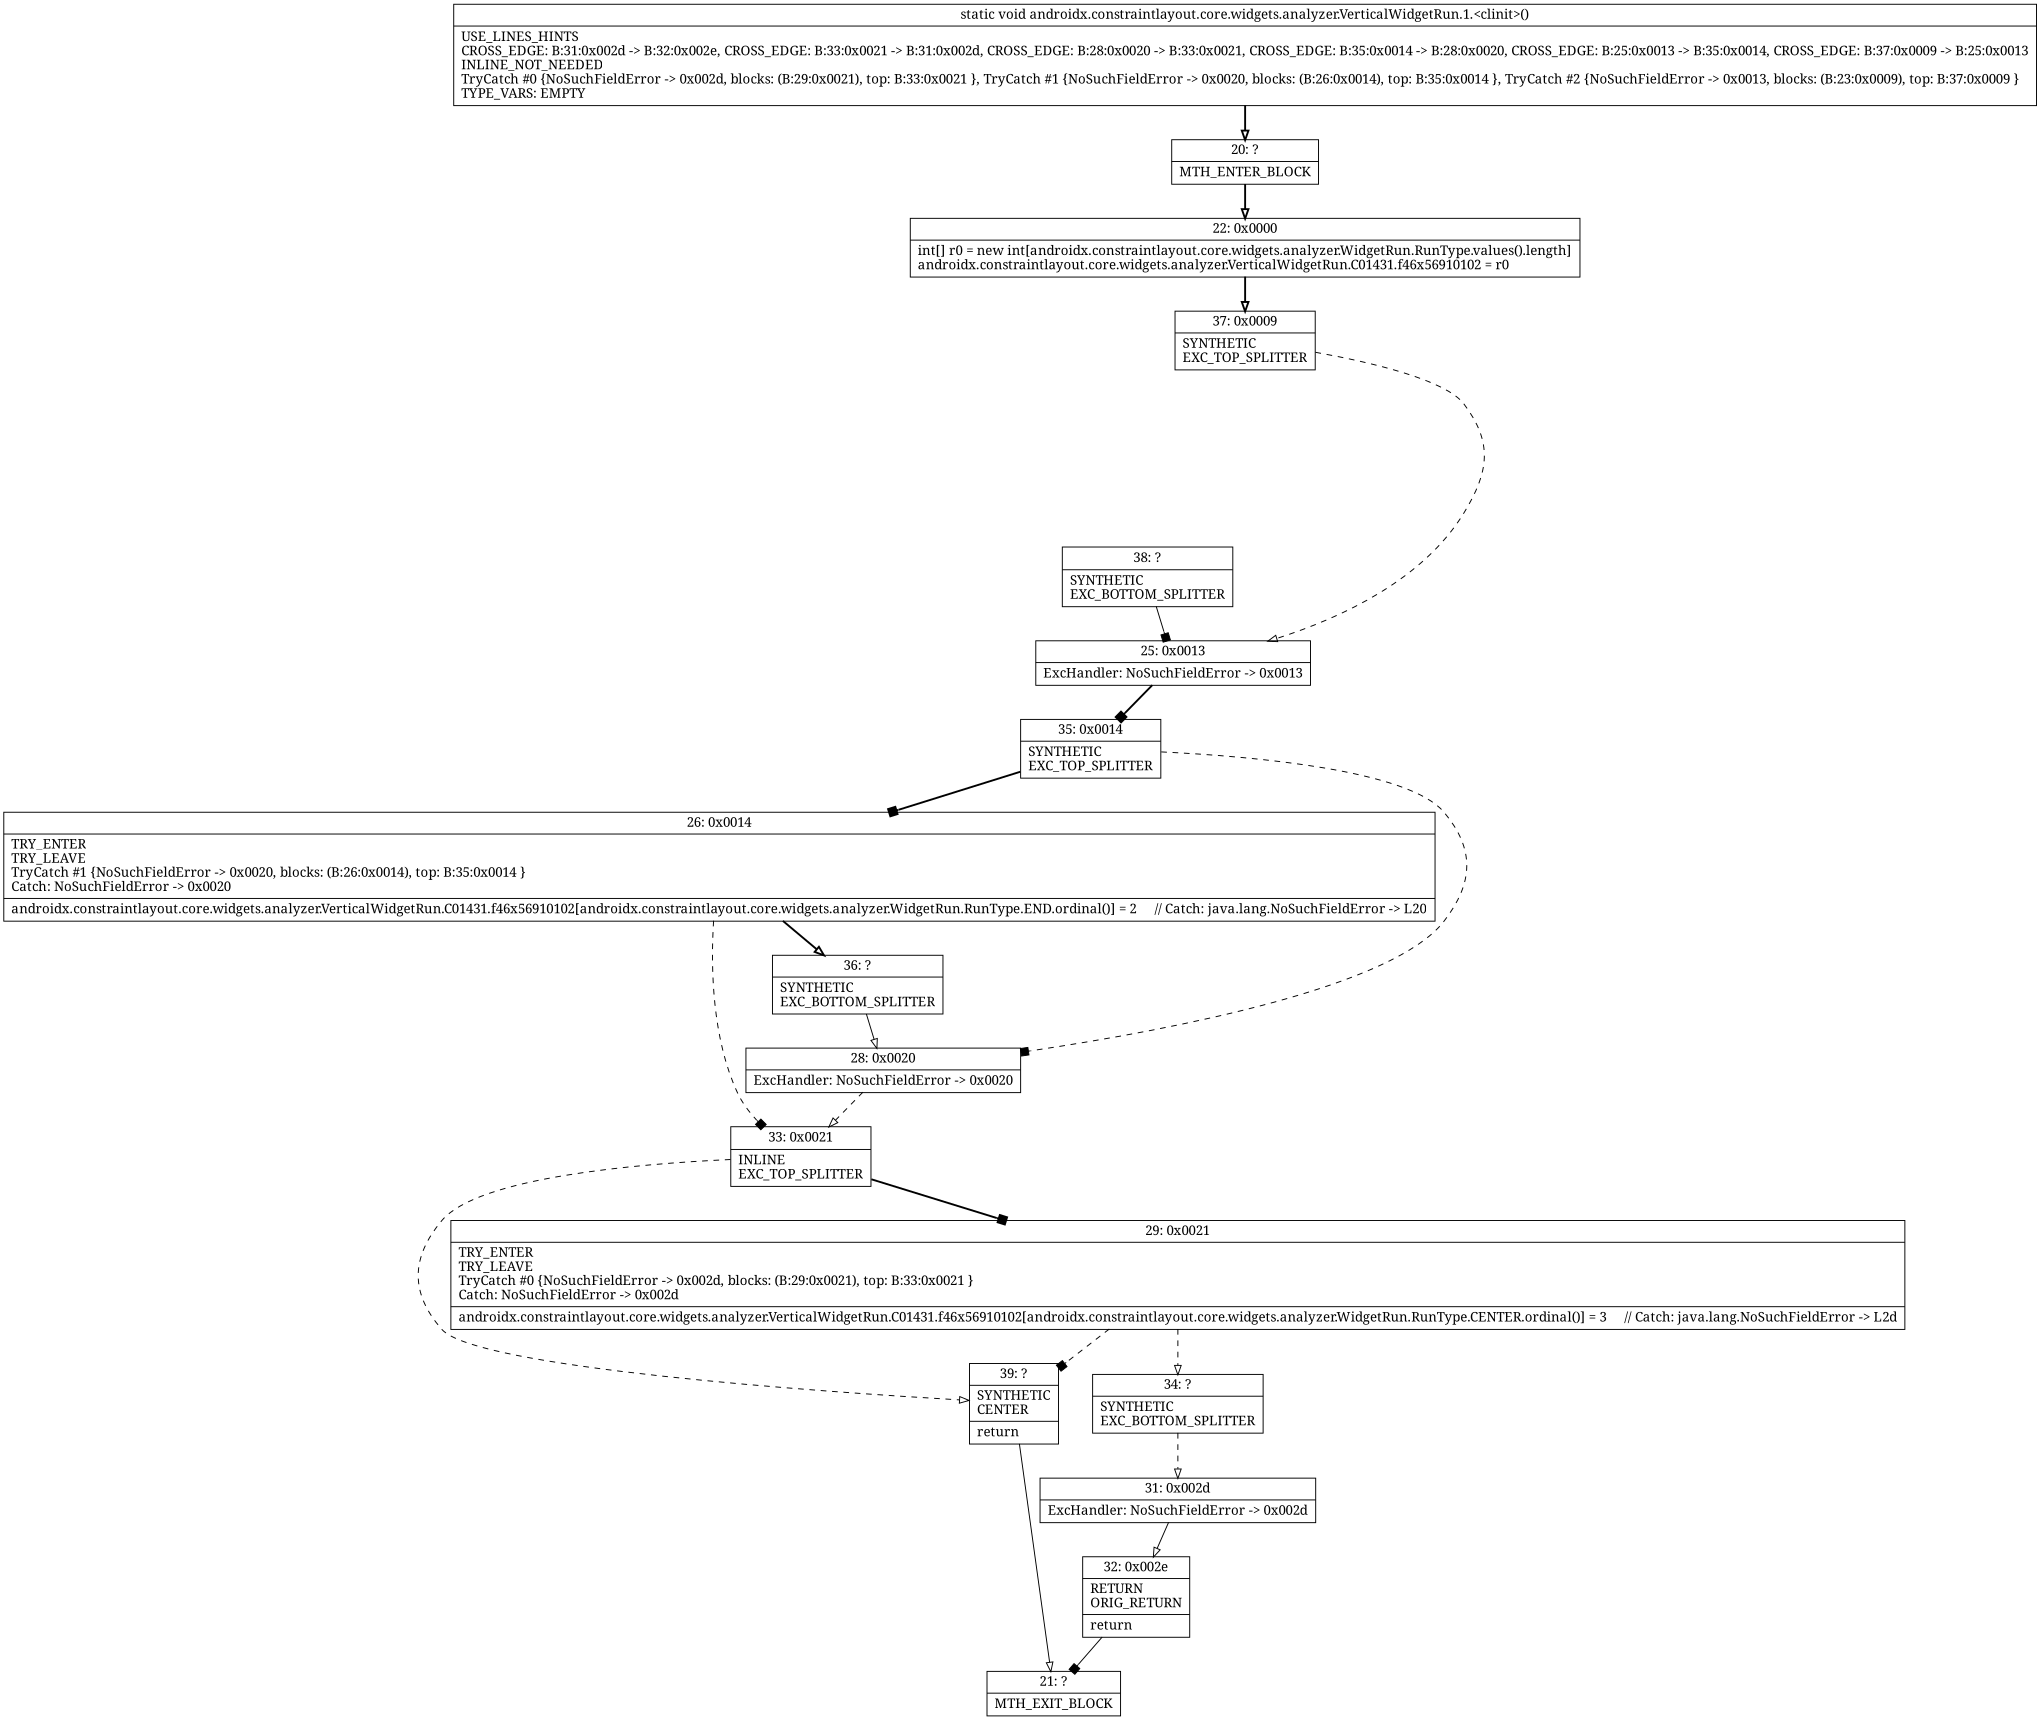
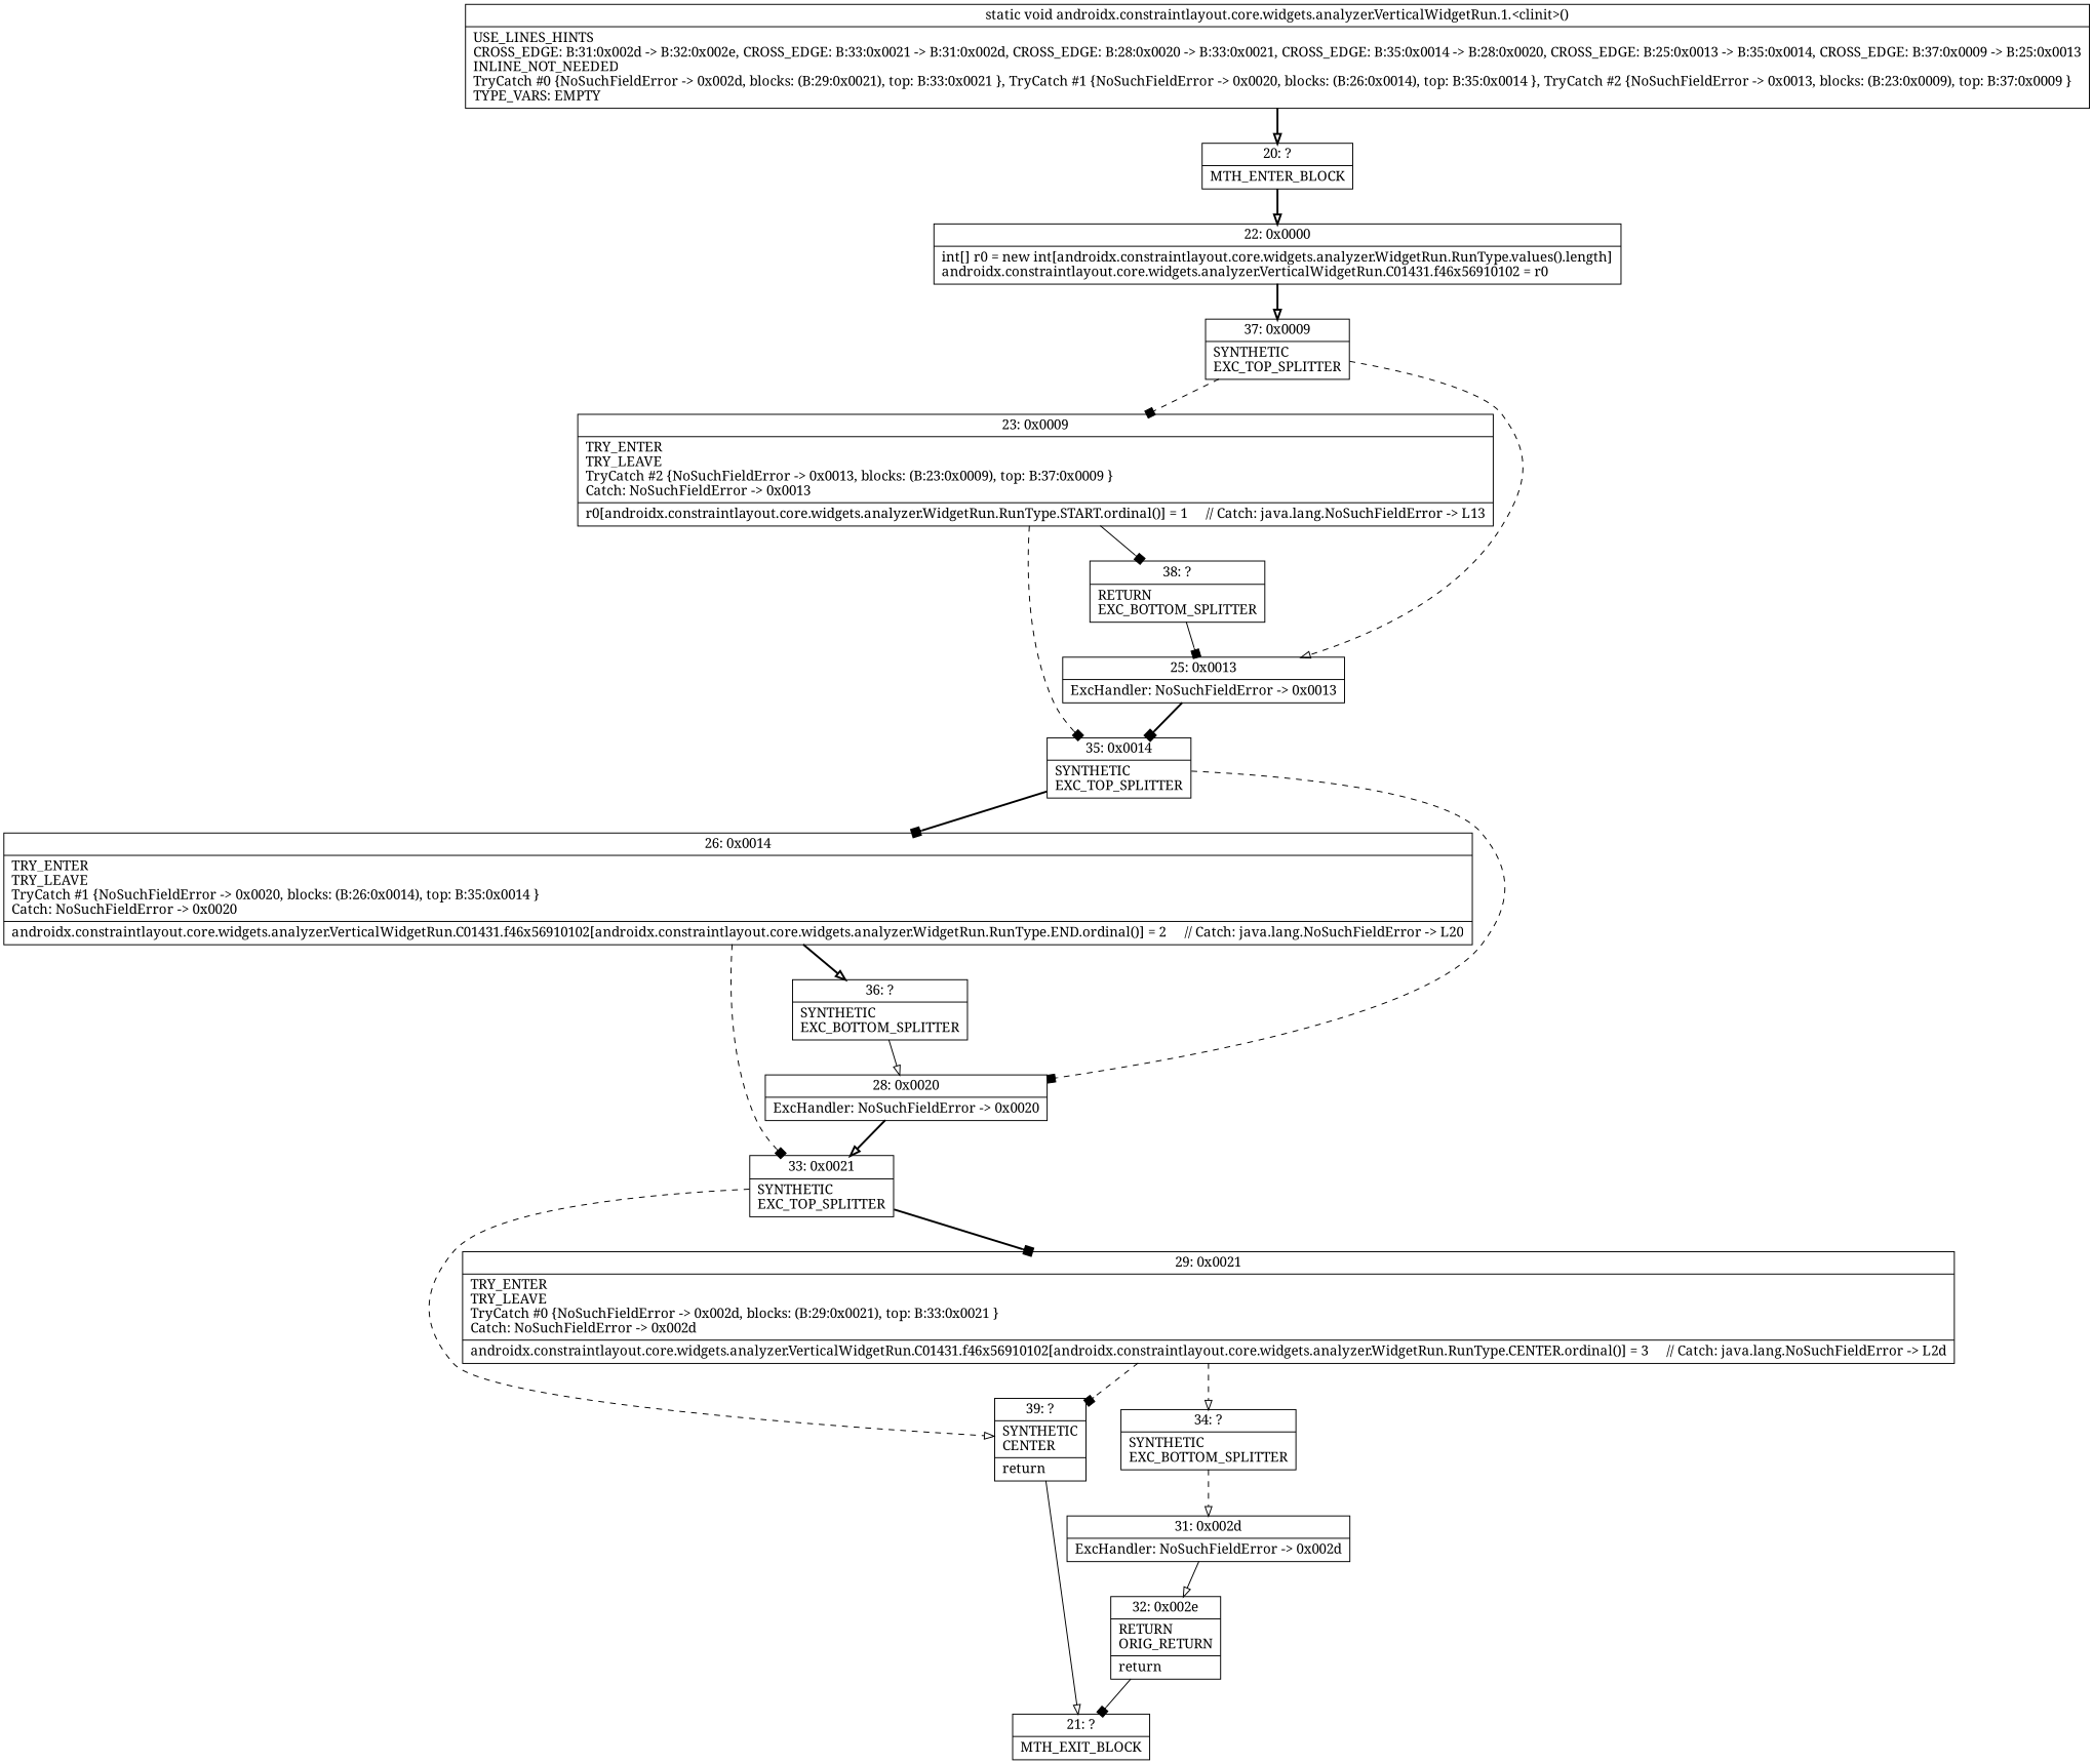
  digraph {
    fontname="Noto Serif"
    node [fontname="Noto Serif" shape=record]
    edge [arrowhead=onormal fontname="Noto Serif" style=dashed]
    n1 [label="{20\:\ ?|MTH_ENTER_BLOCK\l}"]
    n2 [label="{22\:\ 0x0000|int[] r0 = new int[androidx.constraintlayout.core.widgets.analyzer.WidgetRun.RunType.values().length]\landroidx.constraintlayout.core.widgets.analyzer.VerticalWidgetRun.C01431.f46x56910102 = r0\l}"]
    n3 [label="{37\:\ 0x0009|SYNTHETIC\lEXC_TOP_SPLITTER\l}"]
+   n4 [label="{23\:\ 0x0009|TRY_ENTER\lTRY_LEAVE\lTryCatch #2 \{NoSuchFieldError \-\> 0x0013, blocks: (B:23:0x0009), top: B:37:0x0009 \}\lCatch: NoSuchFieldError \-\> 0x0013\l|r0[androidx.constraintlayout.core.widgets.analyzer.WidgetRun.RunType.START.ordinal()] = 1     \/\/ Catch: java.lang.NoSuchFieldError \-\> L13\l}"]
    n5 [label="{25\:\ 0x0013|ExcHandler: NoSuchFieldError \-\> 0x0013\l}"]
    n6 [label="{35\:\ 0x0014|SYNTHETIC\lEXC_TOP_SPLITTER\l}"]
-   n7 [label="{38\:\ ?|SYNTHETIC\lEXC_BOTTOM_SPLITTER\l}"]
+   n7 [label="{38\:\ ?|RETURN\lEXC_BOTTOM_SPLITTER\l}"]
    n8 [label="{26\:\ 0x0014|TRY_ENTER\lTRY_LEAVE\lTryCatch #1 \{NoSuchFieldError \-\> 0x0020, blocks: (B:26:0x0014), top: B:35:0x0014 \}\lCatch: NoSuchFieldError \-\> 0x0020\l|androidx.constraintlayout.core.widgets.analyzer.VerticalWidgetRun.C01431.f46x56910102[androidx.constraintlayout.core.widgets.analyzer.WidgetRun.RunType.END.ordinal()] = 2     \/\/ Catch: java.lang.NoSuchFieldError \-\> L20\l}"]
    n9 [label="{28\:\ 0x0020|ExcHandler: NoSuchFieldError \-\> 0x0020\l}"]
-   n10 [label="{33\:\ 0x0021|INLINE\lEXC_TOP_SPLITTER\l}"]
+   n10 [label="{33\:\ 0x0021|SYNTHETIC\lEXC_TOP_SPLITTER\l}"]
    n11 [label="{36\:\ ?|SYNTHETIC\lEXC_BOTTOM_SPLITTER\l}"]
    n12 [label="{29\:\ 0x0021|TRY_ENTER\lTRY_LEAVE\lTryCatch #0 \{NoSuchFieldError \-\> 0x002d, blocks: (B:29:0x0021), top: B:33:0x0021 \}\lCatch: NoSuchFieldError \-\> 0x002d\l|androidx.constraintlayout.core.widgets.analyzer.VerticalWidgetRun.C01431.f46x56910102[androidx.constraintlayout.core.widgets.analyzer.WidgetRun.RunType.CENTER.ordinal()] = 3     \/\/ Catch: java.lang.NoSuchFieldError \-\> L2d\l}"]
    n13 [label="{39\:\ ?|SYNTHETIC\lCENTER\l|return\l}"]
    n14 [label="{34\:\ ?|SYNTHETIC\lEXC_BOTTOM_SPLITTER\l}"]
    n15 [label="{31\:\ 0x002d|ExcHandler: NoSuchFieldError \-\> 0x002d\l}"]
    n16 [label="{32\:\ 0x002e|RETURN\lORIG_RETURN\l|return\l}"]
    n17 [label="{21\:\ ?|MTH_EXIT_BLOCK\l}"]
    n18 [label="{static void androidx.constraintlayout.core.widgets.analyzer.VerticalWidgetRun.1.\<clinit\>()  | USE_LINES_HINTS\lCROSS_EDGE: B:31:0x002d \-\> B:32:0x002e, CROSS_EDGE: B:33:0x0021 \-\> B:31:0x002d, CROSS_EDGE: B:28:0x0020 \-\> B:33:0x0021, CROSS_EDGE: B:35:0x0014 \-\> B:28:0x0020, CROSS_EDGE: B:25:0x0013 \-\> B:35:0x0014, CROSS_EDGE: B:37:0x0009 \-\> B:25:0x0013\lINLINE_NOT_NEEDED\lTryCatch #0 \{NoSuchFieldError \-\> 0x002d, blocks: (B:29:0x0021), top: B:33:0x0021 \}, TryCatch #1 \{NoSuchFieldError \-\> 0x0020, blocks: (B:26:0x0014), top: B:35:0x0014 \}, TryCatch #2 \{NoSuchFieldError \-\> 0x0013, blocks: (B:23:0x0009), top: B:37:0x0009 \}\lTYPE_VARS: EMPTY\l}"]
    n1 -> n2 [style=bold]
    n2 -> n3 [style=bold]
+   n3 -> n4 [arrowhead=box]
    n3 -> n5
+   n4 -> n6 [arrowhead=box]
+   n4 -> n7 [arrowhead=box style=solid]
    n5 -> n6 [arrowhead=box style=bold]
    n6 -> n8 [arrowhead=box style=bold]
    n6 -> n9 [arrowhead=box]
    n7 -> n5 [arrowhead=box style=solid]
    n8 -> n10 [arrowhead=box]
    n8 -> n11 [style=bold]
-   n9 -> n10
+   n9 -> n10 [style=bold]
    n10 -> n12 [arrowhead=box style=bold]
    n10 -> n13
    n11 -> n9 [style=solid]
    n12 -> n13 [arrowhead=box]
    n12 -> n14
    n13 -> n17 [style=solid]
    n14 -> n15
    n15 -> n16 [style=solid]
    n16 -> n17 [arrowhead=box style=solid]
    n18 -> n1 [style=bold]
  }
